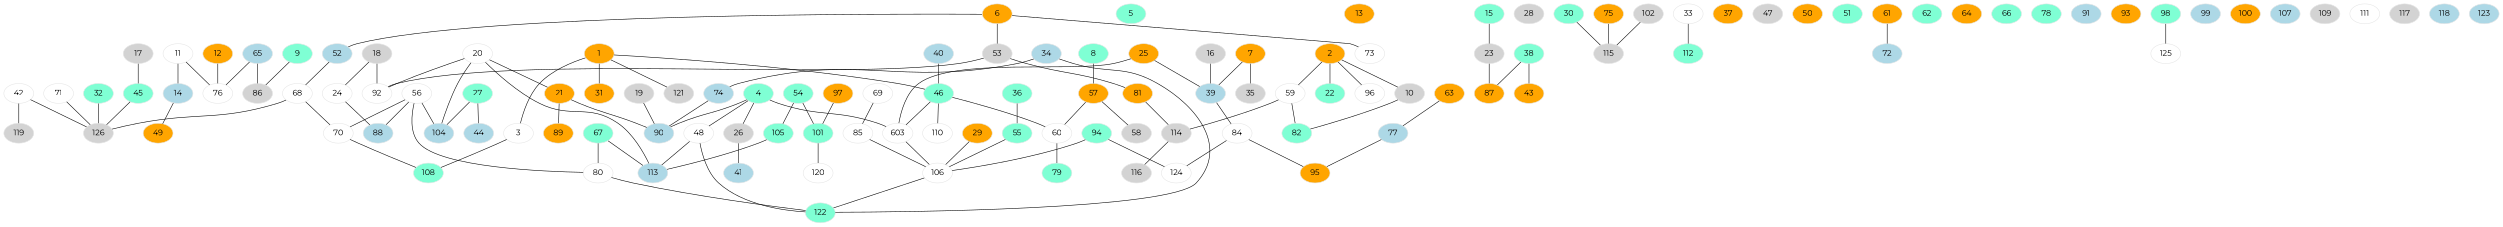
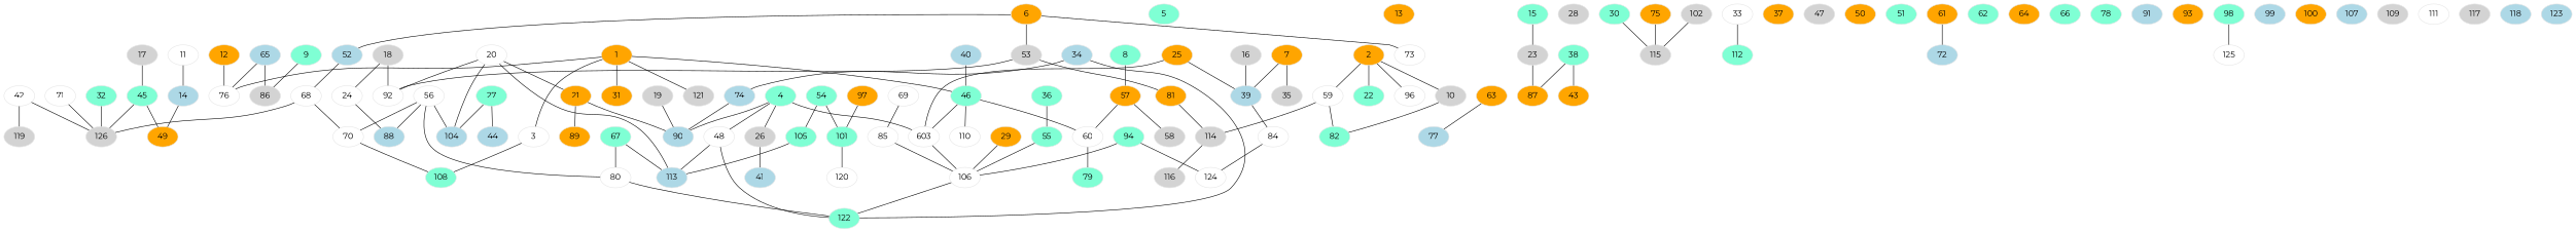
  graph {
    fontname=Montserrat
    node [color=gray90 fillcolor=aquamarine fontname=Montserrat style=filled]
    edge [fontname=Montserrat]
    1 [fillcolor=orange]
    3 [fillcolor=white]
    31 [fillcolor=orange]
    46
    76 [fillcolor=white]
    121 [fillcolor=lightgrey]
    108
    n8 [fillcolor=white label=603]
    60 [fillcolor=white]
    110 [fillcolor=white]
    2 [fillcolor=orange]
    10 [fillcolor=lightgrey]
    22
    59 [fillcolor=white]
    96 [fillcolor=white]
    82
    114 [fillcolor=lightgrey]
    26 [fillcolor=lightgrey]
    4
    48 [fillcolor=white]
    90 [fillcolor=lightblue]
    41 [fillcolor=lightblue]
    113 [fillcolor=lightblue]
    122
    106 [fillcolor=white]
    5
    6 [fillcolor=orange]
    52 [fillcolor=lightblue]
    53 [fillcolor=lightgrey]
    73 [fillcolor=white]
    68 [fillcolor=white]
    92 [fillcolor=white]
    81 [fillcolor=orange]
    7 [fillcolor=orange]
    35 [fillcolor=lightgrey]
    39 [fillcolor=lightblue]
    84 [fillcolor=white]
    57 [fillcolor=orange]
    8
    58 [fillcolor=lightgrey]
    86 [fillcolor=lightgrey]
    9
    11 [fillcolor=white]
    14 [fillcolor=lightblue]
    49 [fillcolor=orange]
    12 [fillcolor=orange]
    13 [fillcolor=orange]
    23 [fillcolor=lightgrey]
    15
    87 [fillcolor=orange]
    16 [fillcolor=lightgrey]
    17 [fillcolor=lightgrey]
    45
    126 [fillcolor=lightgrey]
    18 [fillcolor=lightgrey]
    24 [fillcolor=white]
    88 [fillcolor=lightblue]
    19 [fillcolor=lightgrey]
    20 [fillcolor=white]
    21 [fillcolor=orange]
    104 [fillcolor=lightblue]
    89 [fillcolor=orange]
    25 [fillcolor=orange]
    27
    44 [fillcolor=lightblue]
    28 [fillcolor=lightgrey]
    29 [fillcolor=orange]
    115 [fillcolor=lightgrey]
    30
    32
    33 [fillcolor=white]
    112
    34 [fillcolor=lightblue]
    74 [fillcolor=lightblue]
    36
    55
    37 [fillcolor=orange]
    38
    43 [fillcolor=orange]
-   95 [fillcolor=orange]
    124 [fillcolor=white]
    40 [fillcolor=lightblue]
    42 [fillcolor=white]
    119 [fillcolor=lightgrey]
    79
    47 [fillcolor=lightgrey]
    50 [fillcolor=orange]
    51
    70 [fillcolor=white]
    54
    101
    105
    120 [fillcolor=white]
    56 [fillcolor=white]
    80 [fillcolor=white]
    116 [fillcolor=lightgrey]
    61 [fillcolor=orange]
    72 [fillcolor=lightblue]
    62
    63 [fillcolor=orange]
    77 [fillcolor=lightblue]
    64 [fillcolor=orange]
    65 [fillcolor=lightblue]
    66
    67
    69 [fillcolor=white]
    85 [fillcolor=white]
    71 [fillcolor=white]
    75 [fillcolor=orange]
    78
    102 [fillcolor=lightgrey]
    91 [fillcolor=lightblue]
    93 [fillcolor=orange]
    94
    97 [fillcolor=orange]
    125 [fillcolor=white]
    98
    99 [fillcolor=lightblue]
    100 [fillcolor=orange]
    107 [fillcolor=lightblue]
    109 [fillcolor=lightgrey]
    111 [fillcolor=white]
    117 [fillcolor=lightgrey]
    118 [fillcolor=lightblue]
    123 [fillcolor=lightblue]
    1 -- 3
    1 -- 31
    1 -- 46
-   11 -- 76
+   1 -- 76
    1 -- 121
    3 -- 108
    46 -- n8
    46 -- 60
    46 -- 110
    n8 -- 106
    60 -- 79
    2 -- 10
    2 -- 22
    2 -- 59
    2 -- 96
    10 -- 82
    59 -- 82
    59 -- 114
    114 -- 116
    26 -- 41
    4 -- n8
    4 -- 26
    4 -- 48
    4 -- 90
    48 -- 113
    48 -- 122
    106 -- 122
    6 -- 52
    6 -- 53
    6 -- 73
    52 -- 68
    53 -- 92
    53 -- 81
    68 -- 126
    68 -- 70
    81 -- 114
    7 -- 35
    7 -- 39
    39 -- 84
-   84 -- 95
    84 -- 124
    57 -- 60
    57 -- 58
    8 -- 57
    9 -- 86
    11 -- 14
    14 -- 49
    12 -- 76
    23 -- 87
    15 -- 23
    16 -- 39
    17 -- 45
+   45 -- 49
    45 -- 126
    18 -- 92
    18 -- 24
    24 -- 88
    19 -- 90
    20 -- 113
    20 -- 92
    20 -- 21
    20 -- 104
    21 -- 90
    21 -- 89
    25 -- n8
    25 -- 39
    27 -- 104
    27 -- 44
    29 -- 106
    30 -- 115
    32 -- 126
    33 -- 112
    34 -- 122
    34 -- 74
    74 -- 90
    36 -- 55
    55 -- 106
    38 -- 87
    38 -- 43
    40 -- 46
    42 -- 126
    42 -- 119
    70 -- 108
    54 -- 101
    54 -- 105
    101 -- 120
    105 -- 113
    56 -- 88
    56 -- 104
    56 -- 70
    56 -- 80
    80 -- 122
    61 -- 72
    63 -- 77
-   77 -- 95
    65 -- 76
    65 -- 86
    67 -- 113
    67 -- 80
    69 -- 85
    85 -- 106
    71 -- 126
    75 -- 115
    102 -- 115
    94 -- 106
    94 -- 124
    97 -- 101
    98 -- 125
  }
